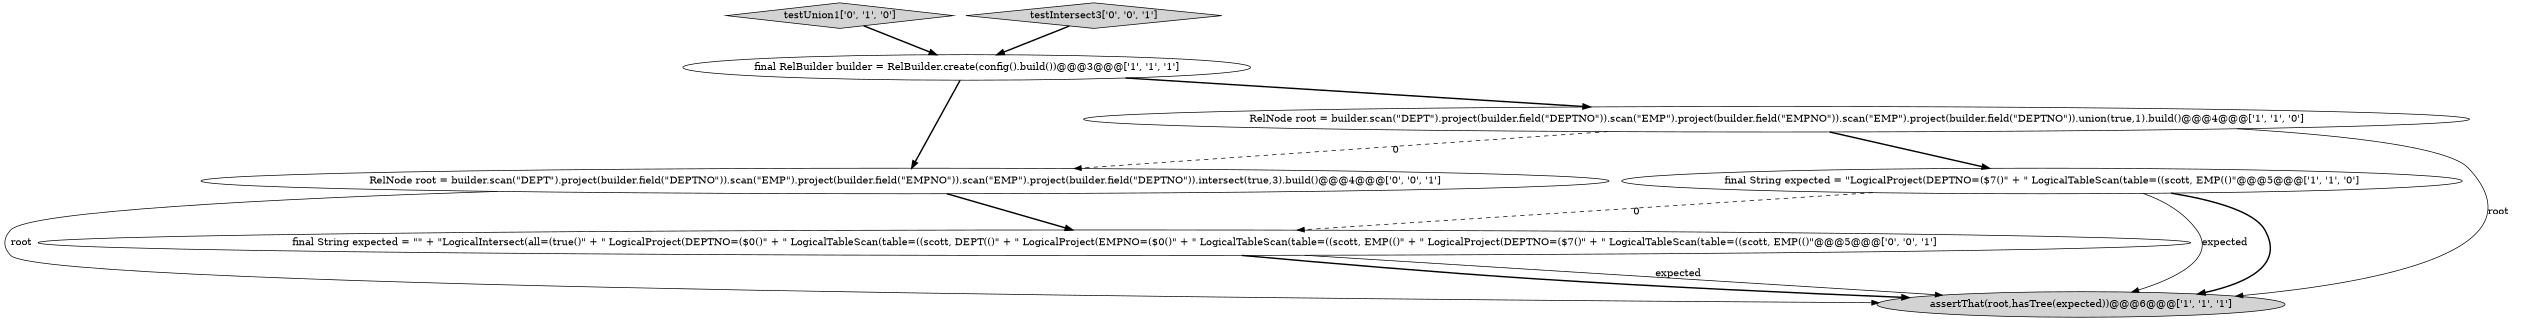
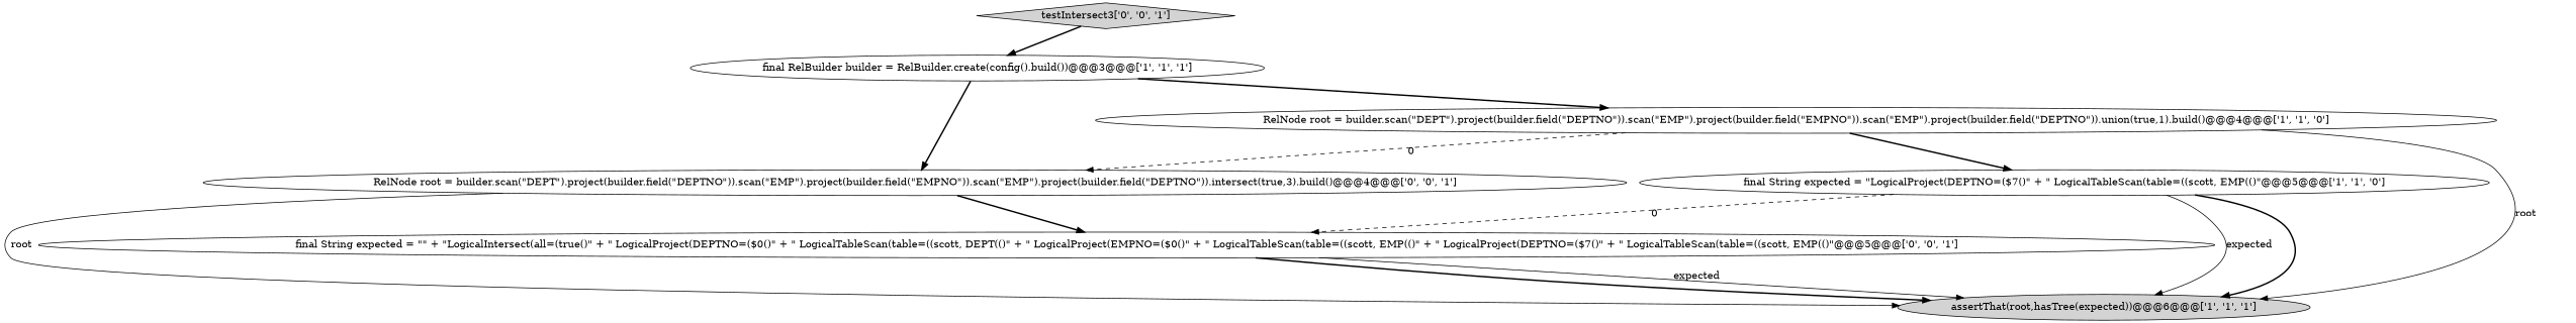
  digraph {
    node [fillcolor=white shape=ellipse style=filled]
    edge [style=bold]
-   n1 [fillcolor=lightgray label="testUnion1['0', '1', '0']" shape=diamond]
    n2 [label="final RelBuilder builder = RelBuilder.create(config().build())@@@3@@@['1', '1', '1']"]
    n3 [label="RelNode root = builder.scan(\"DEPT\").project(builder.field(\"DEPTNO\")).scan(\"EMP\").project(builder.field(\"EMPNO\")).scan(\"EMP\").project(builder.field(\"DEPTNO\")).intersect(true,3).build()@@@4@@@['0', '0', '1']"]
    n4 [label="RelNode root = builder.scan(\"DEPT\").project(builder.field(\"DEPTNO\")).scan(\"EMP\").project(builder.field(\"EMPNO\")).scan(\"EMP\").project(builder.field(\"DEPTNO\")).union(true,1).build()@@@4@@@['1', '1', '0']"]
    n5 [fillcolor=lightgray label="testIntersect3['0', '0', '1']" shape=diamond]
    n6 [label="final String expected = \"\" + \"LogicalIntersect(all=(true()\" + \" LogicalProject(DEPTNO=($0()\" + \" LogicalTableScan(table=((scott, DEPT(()\" + \" LogicalProject(EMPNO=($0()\" + \" LogicalTableScan(table=((scott, EMP(()\" + \" LogicalProject(DEPTNO=($7()\" + \" LogicalTableScan(table=((scott, EMP(()\"@@@5@@@['0', '0', '1']"]
    n7 [fillcolor=lightgray label="assertThat(root,hasTree(expected))@@@6@@@['1', '1', '1']"]
    n8 [label="final String expected = \"LogicalProject(DEPTNO=($7()\" + \" LogicalTableScan(table=((scott, EMP(()\"@@@5@@@['1', '1', '0']"]
-   n1 -> n2
    n2 -> n3
    n2 -> n4
    n3 -> n6
    n3 -> n7 [label=root style=solid]
    n4 -> n3 [label=0 style=dashed]
    n4 -> n7 [label=root style=solid]
    n4 -> n8
    n5 -> n2
    n6 -> n7 [label=expected style=solid]
    n6 -> n7
    n8 -> n6 [label=0 style=dashed]
    n8 -> n7
    n8 -> n7 [label=expected style=solid]
  }
